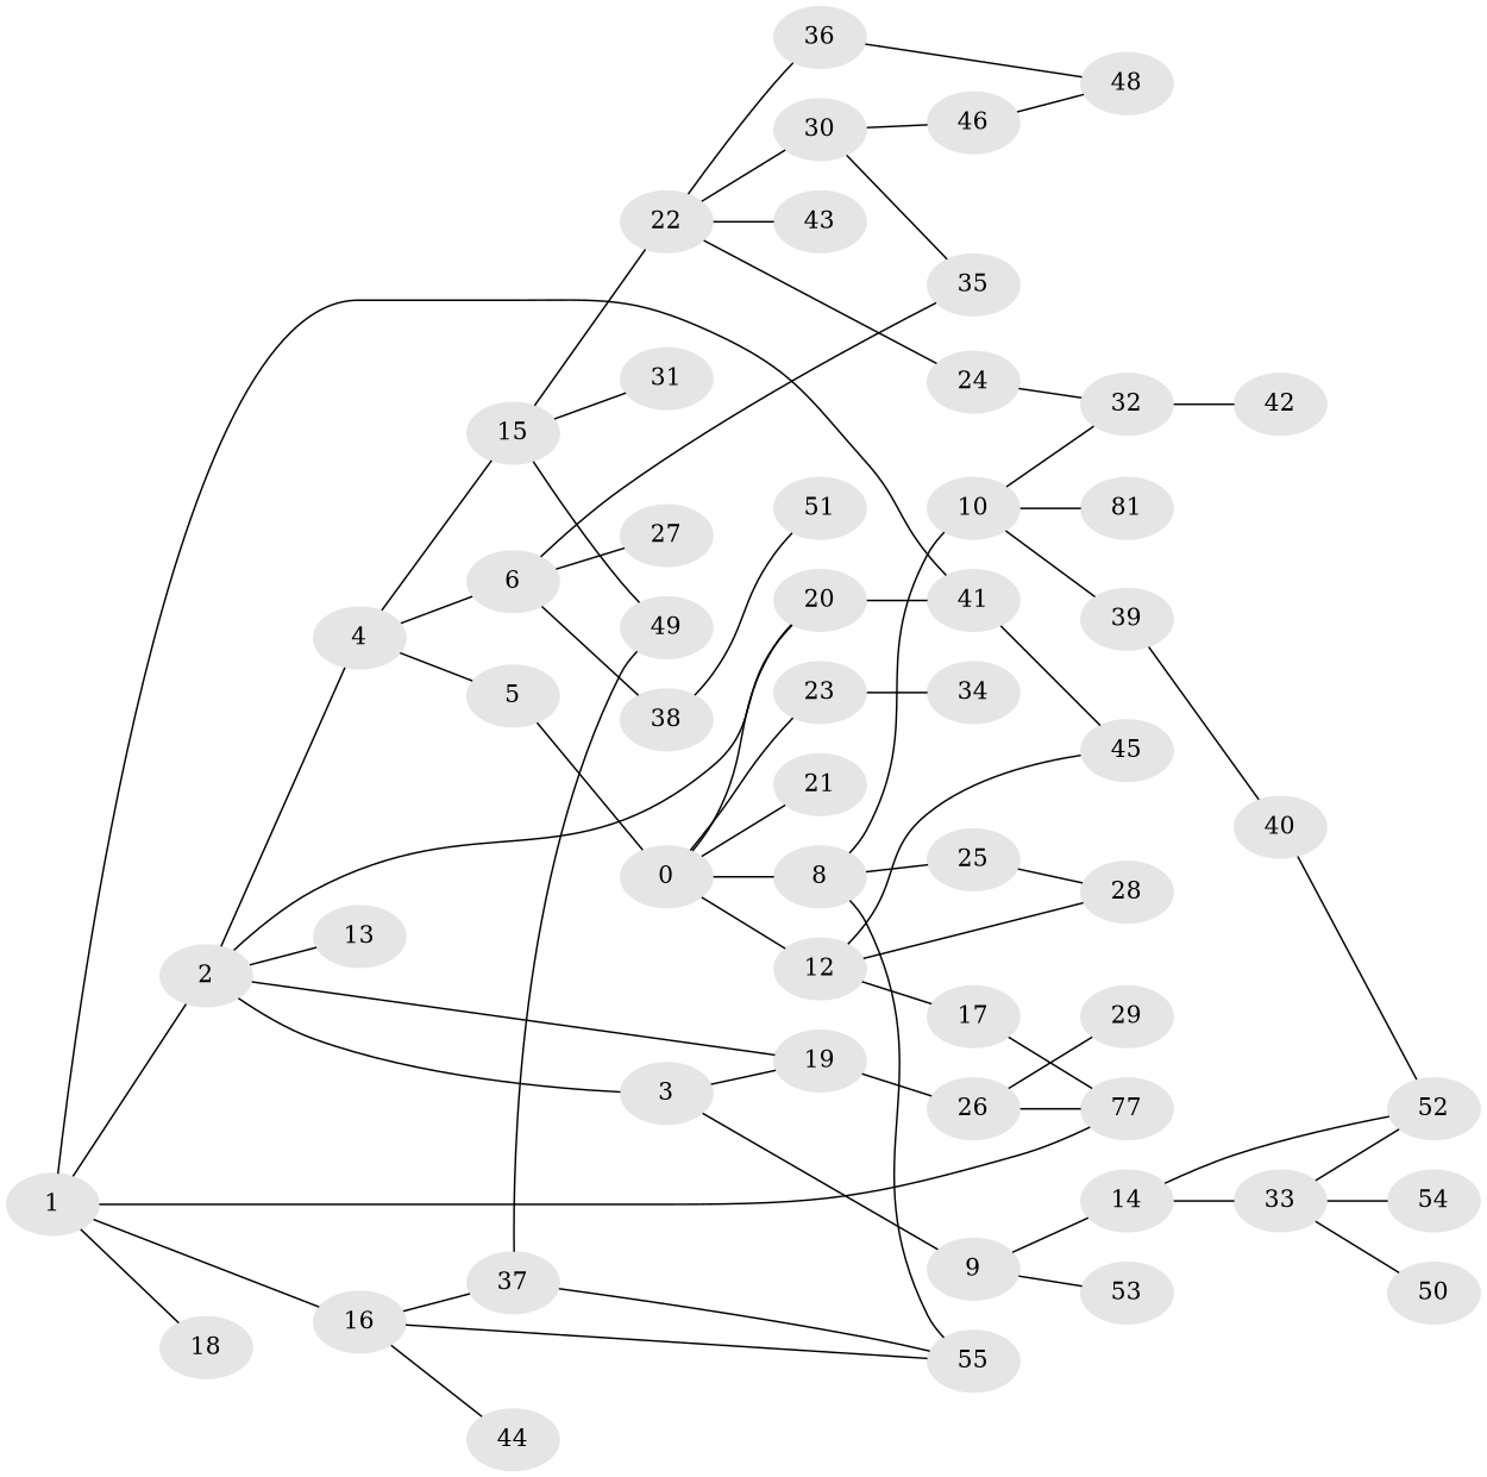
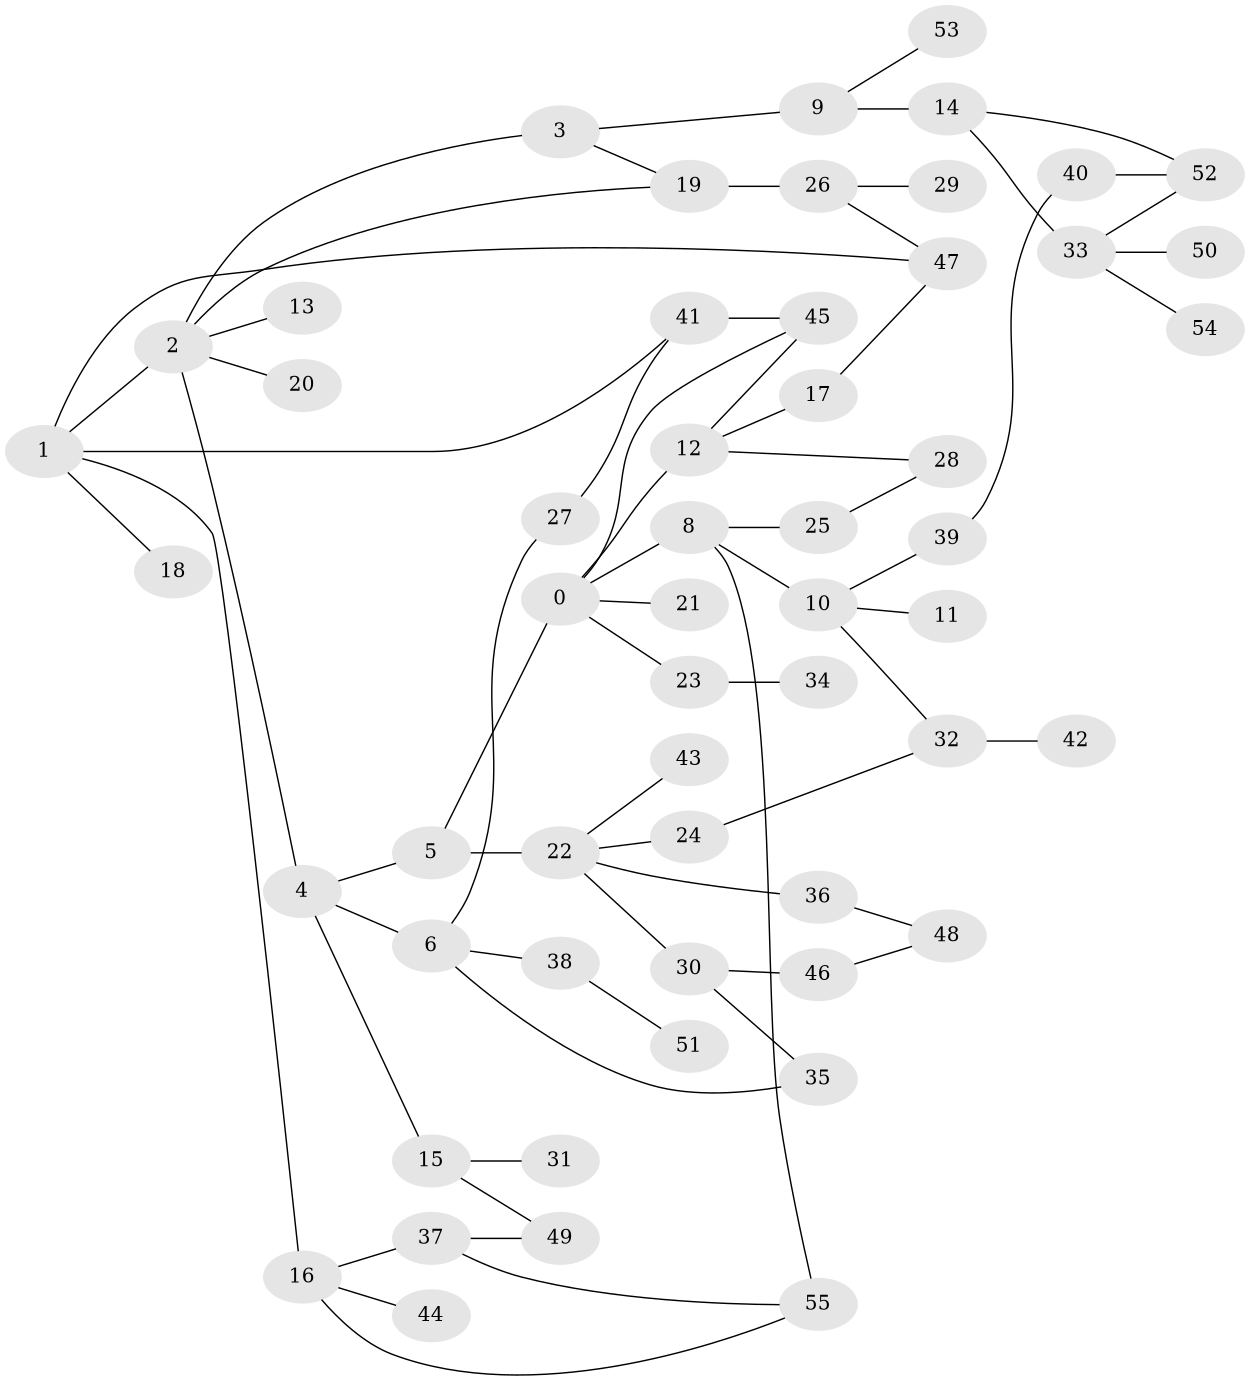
  graph {
    rankdir=LR
    node [color=gray90 style=filled]
    1
    2
    16
    18
    41
-   47 [label=77]
+   47
    3
    13
    19
    20
    4
    55
    37
    44
    45
    9
    26
    5
    6
    15
    14
    53
    n23 [label=0]
    27
    35
    38
    22
    31
    49
    8
    12
    21
    23
    51
    10
    25
    17
    28
    34
    39
-   11 [label=81]
+   11
    32
    40
    33
    52
    42
    50
    54
    24
    30
    36
    43
    29
    46
    48
    1 -- 2
    1 -- 16
    1 -- 18
    1 -- 41
    1 -- 47
    2 -- 3
    2 -- 13
    2 -- 19
    2 -- 20
    2 -- 4
    16 -- 55
    16 -- 37
    16 -- 44
    41 -- 45
    3 -- 19
    3 -- 9
    19 -- 26
    4 -- 5
    4 -- 6
    4 -- 15
    37 -- 55
    37 -- 49
    9 -- 14
    9 -- 53
    26 -- 47
    26 -- 29
    5 -- n23
    6 -- 27
    6 -- 35
    6 -- 38
-   15 -- 22
+   5 -- 22
    15 -- 31
    15 -- 49
    14 -- 33
    14 -- 52
-   n23 -- 20
+   n23 -- 45
    n23 -- 8
    n23 -- 12
    n23 -- 21
    n23 -- 23
-   20 -- 41
+   27 -- 41
    38 -- 51
    22 -- 24
    22 -- 30
    22 -- 36
    22 -- 43
    8 -- 55
    8 -- 10
    8 -- 25
    12 -- 45
    12 -- 17
    12 -- 28
    23 -- 34
    10 -- 39
    10 -- 11
    10 -- 32
    25 -- 28
    17 -- 47
    39 -- 40
    32 -- 42
    40 -- 52
    33 -- 52
    33 -- 50
    33 -- 54
    24 -- 32
    30 -- 35
    30 -- 46
    36 -- 48
    46 -- 48
  }
